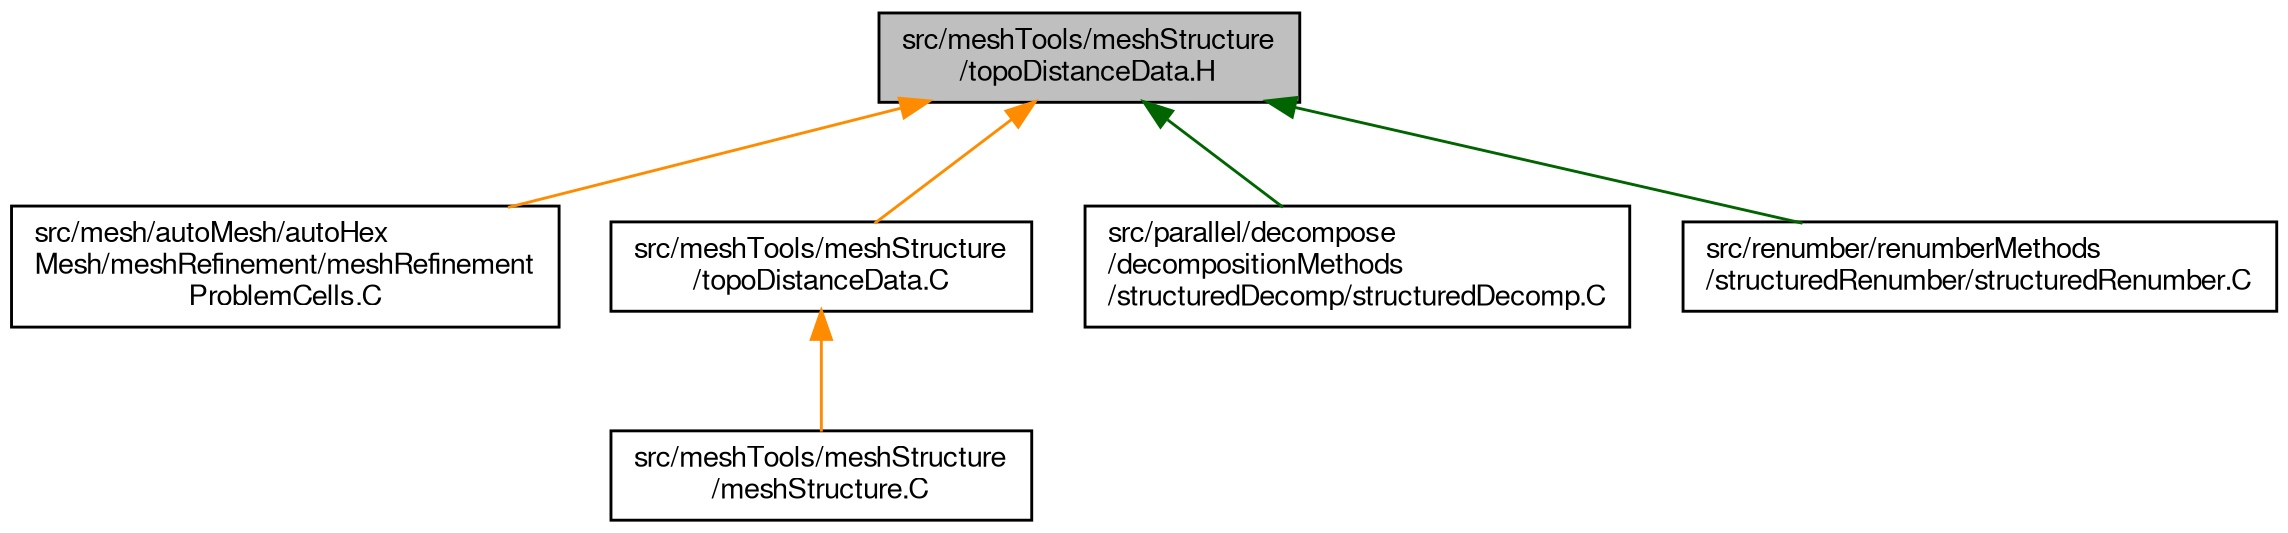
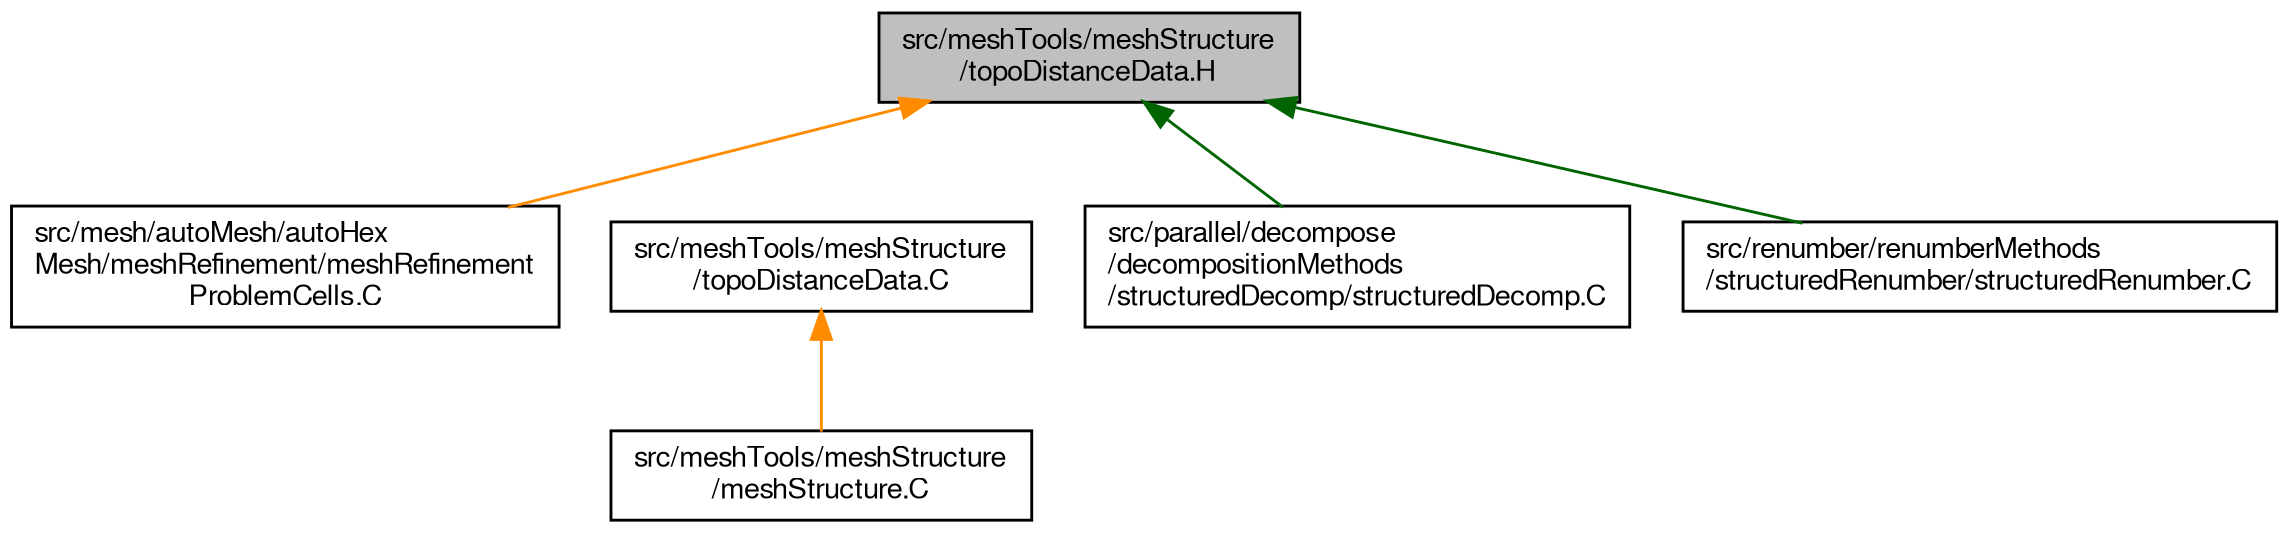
  digraph {
    node [color=black fontname=FreeSans fontsize=10 shape=record]
    edge [color=darkorange dir=back fontname=FreeSans fontsize=10 labelfontname=FreeSans labelfontsize=10 style=solid]
    n1 [fillcolor=grey75 fontcolor=black height=0.2 label="src/meshTools/meshStructure\l/topoDistanceData.H" style=filled width=0.4]
    n2 [height=0.2 label="src/mesh/autoMesh/autoHex\lMesh/meshRefinement/meshRefinement\lProblemCells.C" width=0.4]
    n3 [height=0.2 label="src/meshTools/meshStructure\l/topoDistanceData.C" width=0.4]
    n4 [height=0.2 label="src/parallel/decompose\l/decompositionMethods\l/structuredDecomp/structuredDecomp.C" width=0.4]
    n5 [height=0.2 label="src/renumber/renumberMethods\l/structuredRenumber/structuredRenumber.C" width=0.4]
    n6 [height=0.2 label="src/meshTools/meshStructure\l/meshStructure.C" width=0.4]
    n1 -> n2
-   n1 -> n3
    n1 -> n4 [color=darkgreen]
    n1 -> n5 [color=darkgreen]
    n3 -> n6
  }
